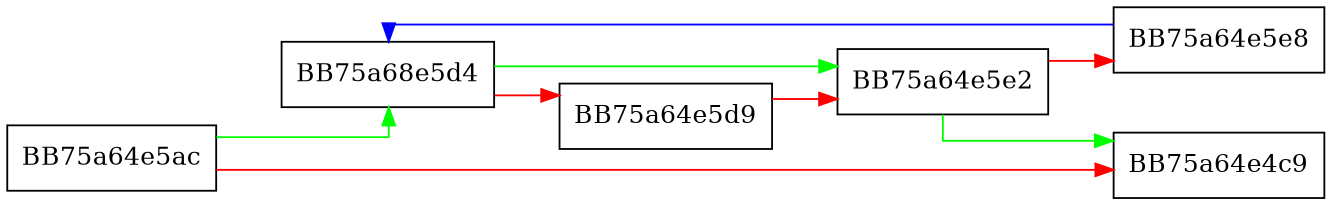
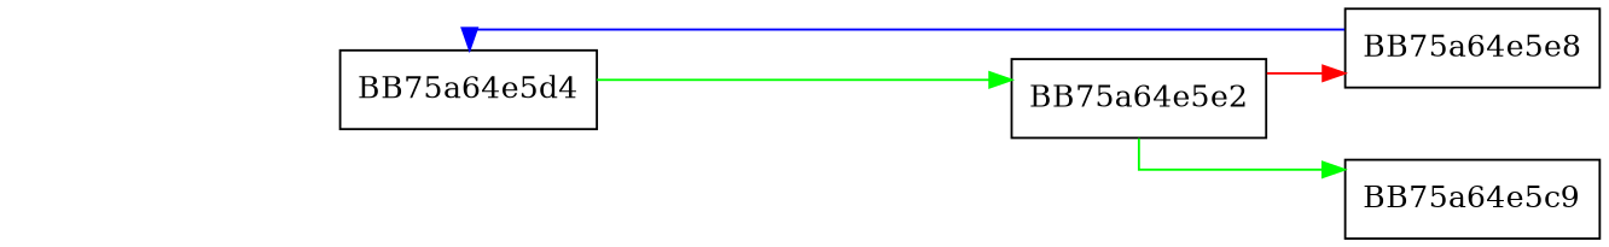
  digraph {
    rankdir=LR
    splines=ortho
    node [shape=box]
    edge [color=red]
-   BB75a64e5ac
-   BB75a64e5d4 [label=BB75a68e5d4]
-   BB75a64e5c9 [label=BB75a64e4c9]
+   BB75a64e5d4
+   BB75a64e5c9
    BB75a64e5e2
-   BB75a64e5d9
    BB75a64e5e8
-   BB75a64e5ac -> BB75a64e5d4 [color=green]
-   BB75a64e5ac -> BB75a64e5c9
    BB75a64e5d4 -> BB75a64e5e2 [color=green]
-   BB75a64e5d4 -> BB75a64e5d9
    BB75a64e5e2 -> BB75a64e5c9 [color=green]
    BB75a64e5e2 -> BB75a64e5e8
-   BB75a64e5d9 -> BB75a64e5e2
    BB75a64e5e8 -> BB75a64e5d4 [color=blue]
  }
